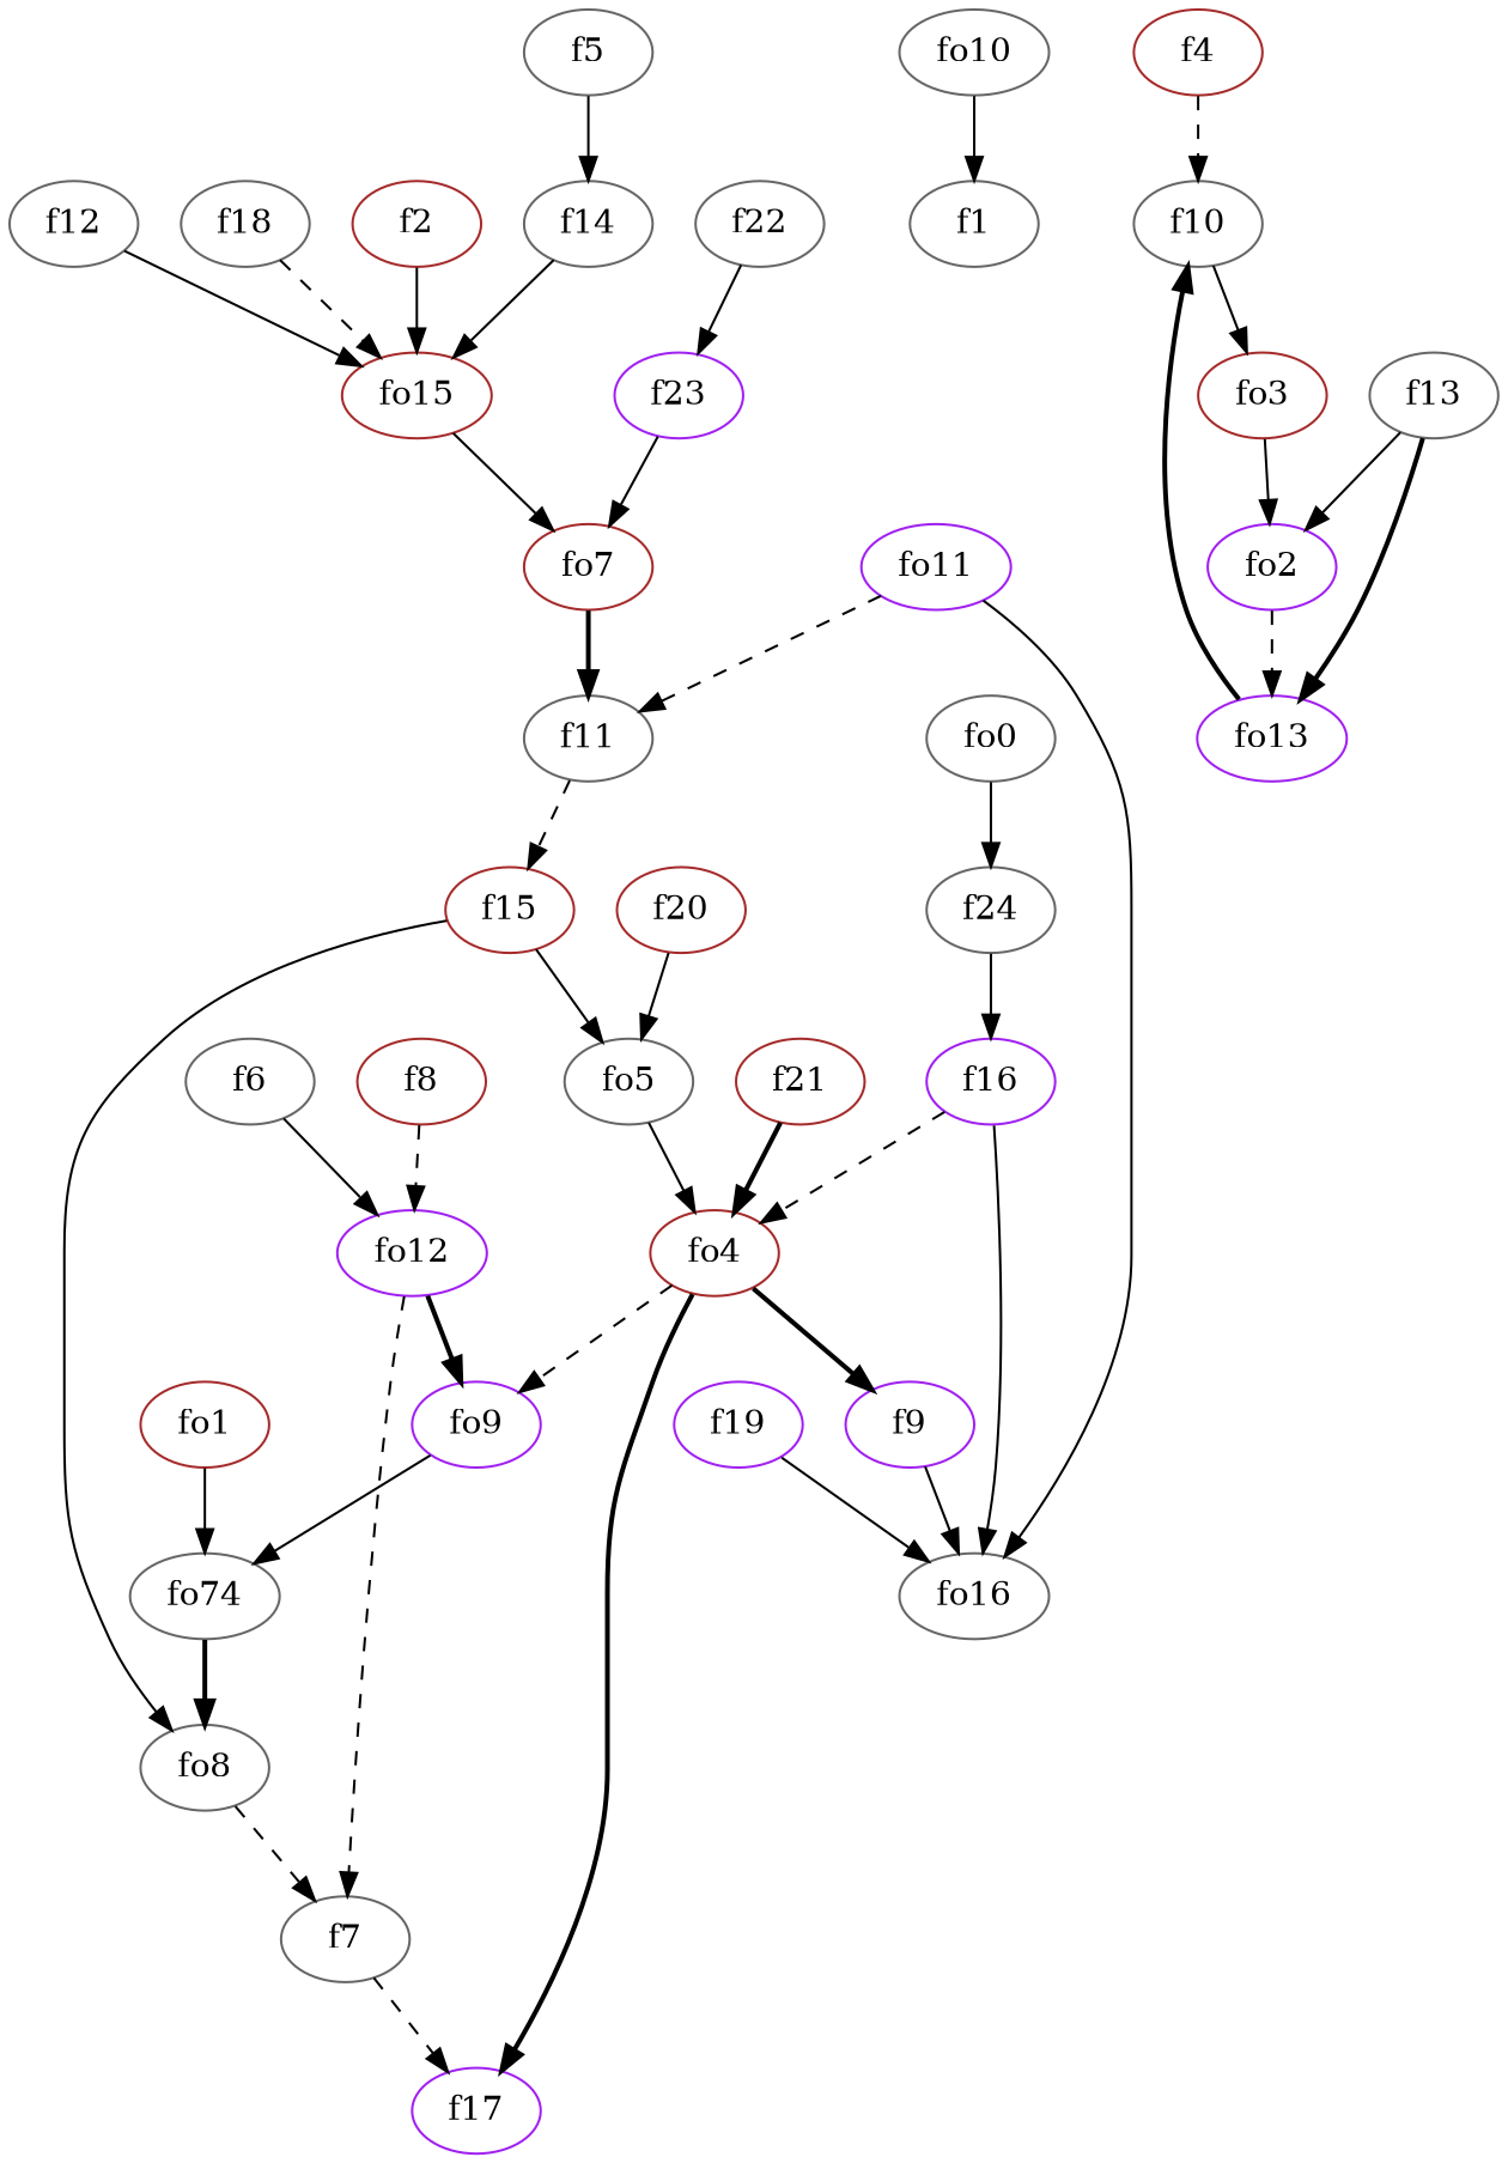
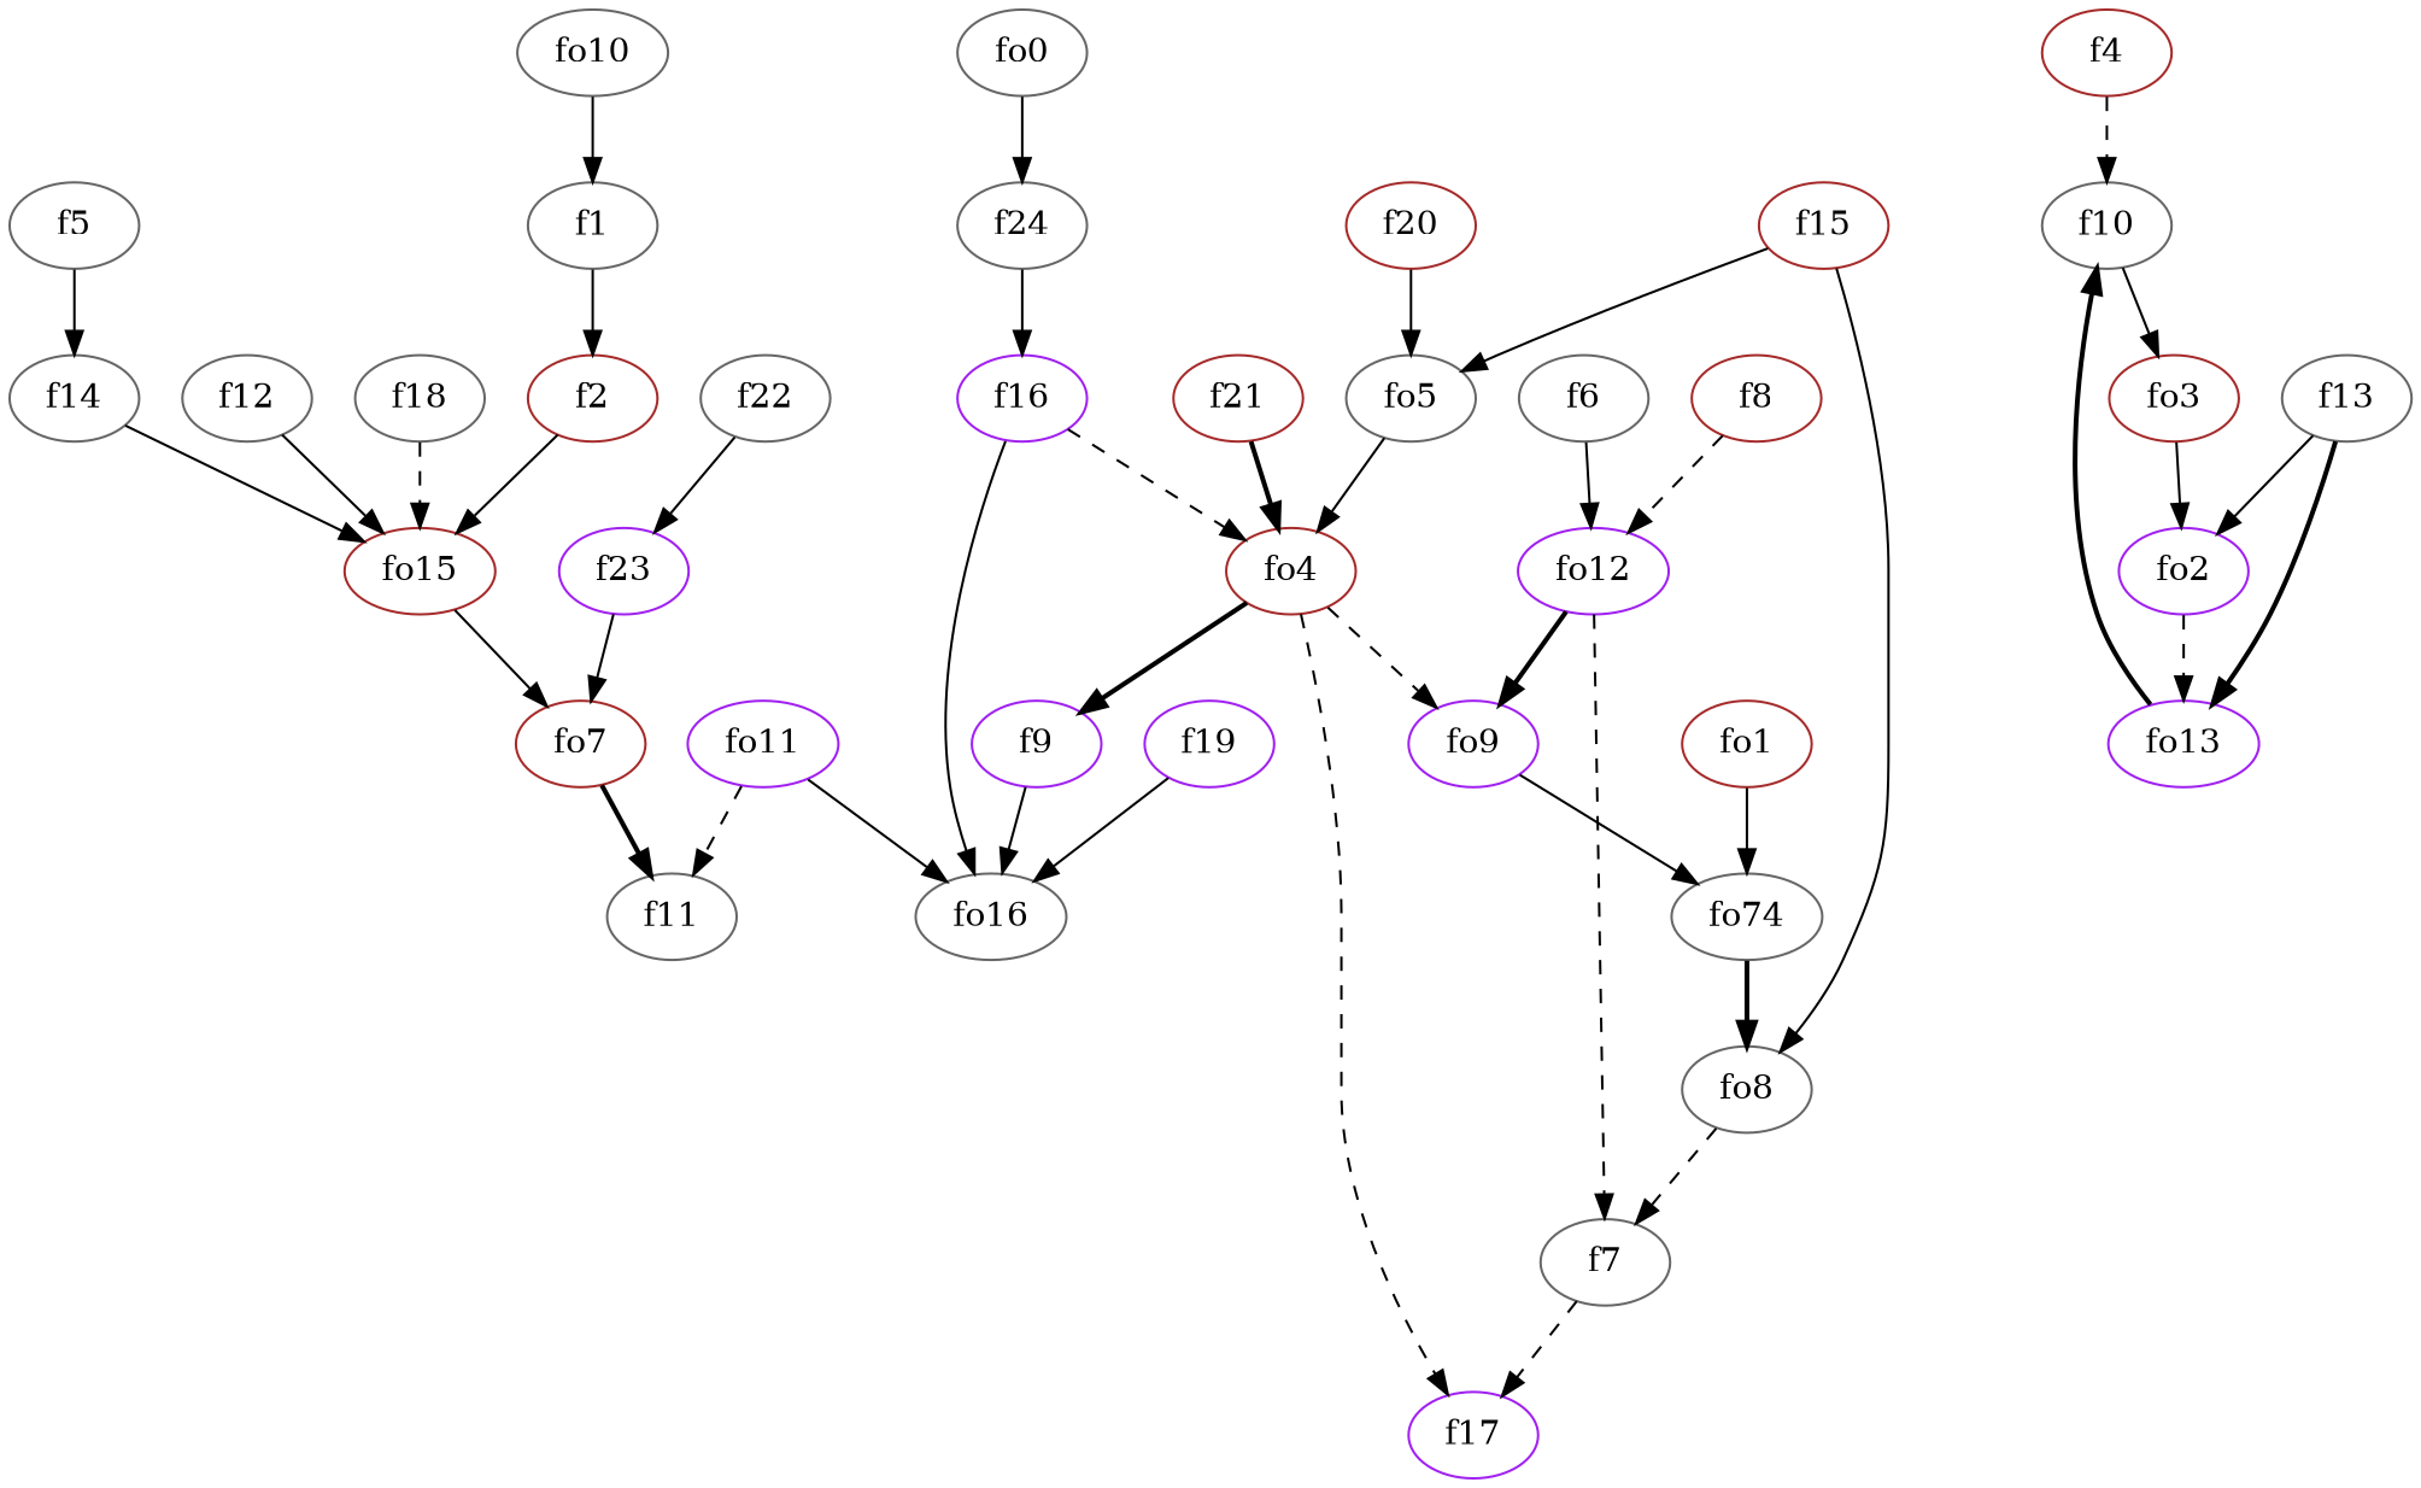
  strict digraph {
    node [color=gray40]
    edge [style=solid weight=2]
    f2 [color=brown]
    f1
    fo15 [color=brown]
    fo7 [color=brown]
    f4 [color=brown]
    f10
    fo3 [color=brown]
    f5
    f14
    fo12 [color=purple]
    f6
    f7
    fo9 [color=purple]
    f17 [color=purple]
    f8 [color=brown]
    f9 [color=purple]
    fo16
    fo2 [color=purple]
    f15 [color=brown]
    f11
    fo8
    fo5
    f12
    fo13 [color=purple]
    f13
    f16 [color=purple]
    fo4 [color=brown]
    f18
    f19 [color=purple]
    f20 [color=brown]
    f21 [color=brown]
    f23 [color=purple]
    f22
    f24
    fo1 [color=brown]
    n36 [label=fo74]
    n37 [label=fo0]
    fo10
    fo11 [color=purple]
    f2 -> fo15
+   f1 -> f2
    fo15 -> fo7
    fo7 -> f11 [style=bold]
    f4 -> f10 [style=dashed]
    f10 -> fo3
    fo3 -> fo2
    f5 -> f14
    f14 -> fo15
    fo12 -> f7 [style=dashed]
    fo12 -> fo9 [style=bold]
    f6 -> fo12
    f7 -> f17 [style=dashed]
    fo9 -> n36
    f8 -> fo12 [style=dashed]
    f9 -> fo16
    fo2 -> fo13 [style=dashed]
    f15 -> fo8
    f15 -> fo5
-   f11 -> f15 [style=dashed]
    fo8 -> f7 [style=dashed]
    fo5 -> fo4
    f12 -> fo15
    fo13 -> f10 [style=bold]
    f13 -> fo2
    f13 -> fo13 [style=bold]
    f16 -> fo16
    f16 -> fo4 [style=dashed]
    fo4 -> fo9 [style=dashed]
-   fo4 -> f17 [style=bold]
+   fo4 -> f17 [style=dashed]
    fo4 -> f9 [style=bold]
    f18 -> fo15 [style=dashed]
    f19 -> fo16
    f20 -> fo5
    f21 -> fo4 [style=bold]
    f23 -> fo7
    f22 -> f23
    f24 -> f16
    fo1 -> n36
    n36 -> fo8 [style=bold]
    n37 -> f24
    fo10 -> f1
    fo11 -> fo16
    fo11 -> f11 [style=dashed]
  }
